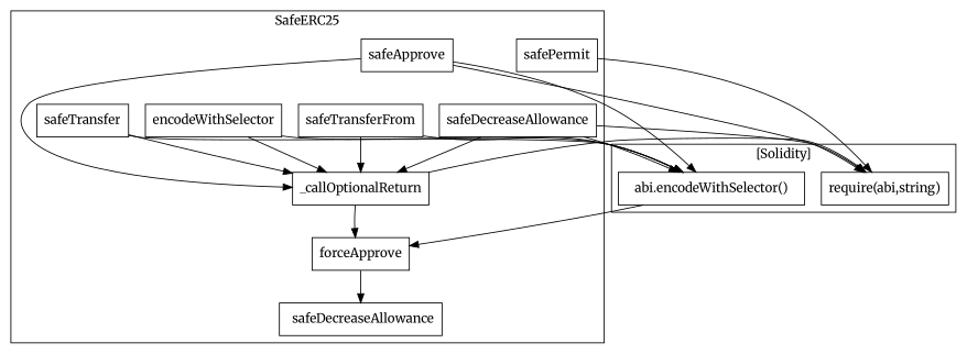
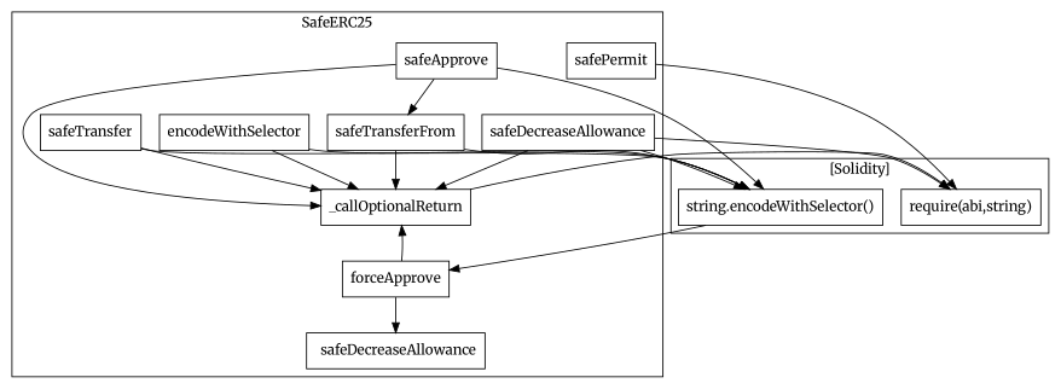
  strict digraph {
    fontname=Merriweather
    rankdir=TB
    node [fontname=Merriweather shape=box]
    edge [fontname=Merriweather]
    n1 [label=encodeWithSelector]
    n2 [label=_callOptionalReturn]
    n3 [label=safePermit]
    n4 [label=forceApprove]
    n5 [label=_safeDecreaseAllowance]
    n6 [label=safeApprove]
    n7 [label=safeDecreaseAllowance]
    n8 [label=safeTransferFrom]
    n9 [label=safeTransfer]
-   "abi.encodeWithSelector()"
+   "abi.encodeWithSelector()" [label="string.encodeWithSelector()"]
    n11 [label="require(abi,string)"]
    subgraph cluster_1 {
      label=SafeERC25
      n1
      n2
      n3
      n4
      n5
      n6
      n7
      n8
      n9
    }
    subgraph cluster_2 {
      label="[Solidity]"
      "abi.encodeWithSelector()"
      n11
    }
    n1 -> n2
    n1 -> "abi.encodeWithSelector()"
    n2 -> n11
    n3 -> n11
-   n2 -> n4
+   n4 -> n2
    n4 -> n5
    n6 -> n2
    n6 -> "abi.encodeWithSelector()"
-   n6 -> n11
+   n6 -> n8
    n7 -> n2
    n7 -> "abi.encodeWithSelector()"
    n7 -> n11
    n8 -> n2
    n8 -> "abi.encodeWithSelector()"
    n9 -> n2
    n9 -> "abi.encodeWithSelector()"
    "abi.encodeWithSelector()" -> n4
  }
